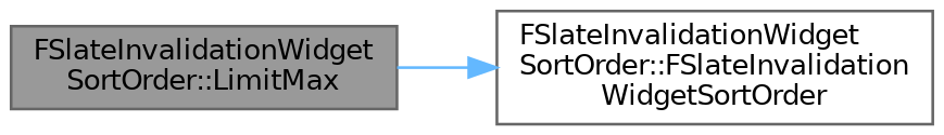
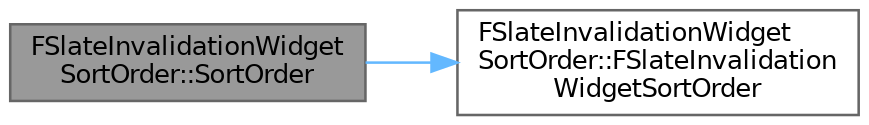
  digraph {
    rankdir=LR
    node [fontname=Helvetica fontsize=10 shape=box style=filled]
-   n1 [color=gray40 fillcolor=grey60 fontcolor=black height=0.2 label="FSlateInvalidationWidget\lSortOrder::LimitMax" width=0.4]
+   n1 [color=gray40 fillcolor=grey60 fontcolor=black height=0.2 label="FSlateInvalidationWidget\lSortOrder::SortOrder" width=0.4]
    n2 [color=grey40 fillcolor=white height=0.2 label="FSlateInvalidationWidget\lSortOrder::FSlateInvalidation\lWidgetSortOrder" width=0.4]
    n1 -> n2 [color=steelblue1 fontname=Helvetica fontsize=10 labelfontname=Helvetica labelfontsize=10 style=solid]
  }
